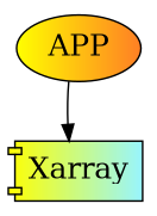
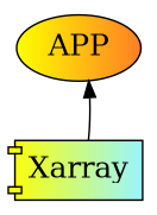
  digraph {
    node [fontsize=18 style=filled]
    n1 [fillcolor="yellow:chocolate1" label=APP shape=ellipse]
    n2 [fillcolor="yellow:cadetblue1" label=Xarray shape=component]
-   n1 -> n2
+   n2 -> n1
  }
